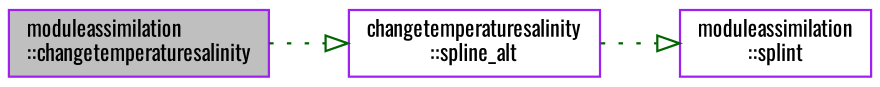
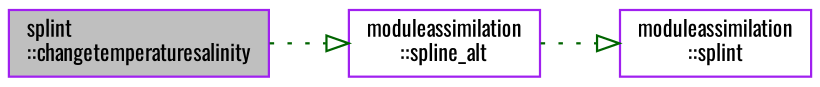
  digraph {
    fontname=Oswald
    rankdir=LR
    node [color=purple fillcolor=white fontname=Oswald fontsize=10 shape=record style=filled]
    edge [arrowhead=onormal color=darkgreen fontname=Oswald fontsize=10 labelfontname=Helvetica labelfontsize=10 style=dotted]
-   n1 [fillcolor=grey75 fontcolor=black height=0.2 label="moduleassimilation\l::changetemperaturesalinity" width=0.4]
-   n2 [height=0.2 label="changetemperaturesalinity\l::spline_alt" width=0.4]
+   n1 [fillcolor=grey75 fontcolor=black height=0.2 label="splint\l::changetemperaturesalinity" width=0.4]
+   n2 [height=0.2 label="moduleassimilation\l::spline_alt" width=0.4]
    n3 [height=0.2 label="moduleassimilation\l::splint" width=0.4]
    n1 -> n2
    n2 -> n3
  }
